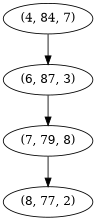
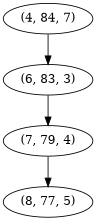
  digraph {
    n1 [label="(4, 84, 7)"]
-   "(6, 83, 3)" [label="(6, 87, 3)"]
-   "(7, 79, 4)" [label="(7, 79, 8)"]
-   "(8, 77, 5)" [label="(8, 77, 2)"]
+   "(6, 83, 3)"
+   "(7, 79, 4)"
+   "(8, 77, 5)"
    n1 -> "(6, 83, 3)"
    "(6, 83, 3)" -> "(7, 79, 4)"
    "(7, 79, 4)" -> "(8, 77, 5)"
  }
